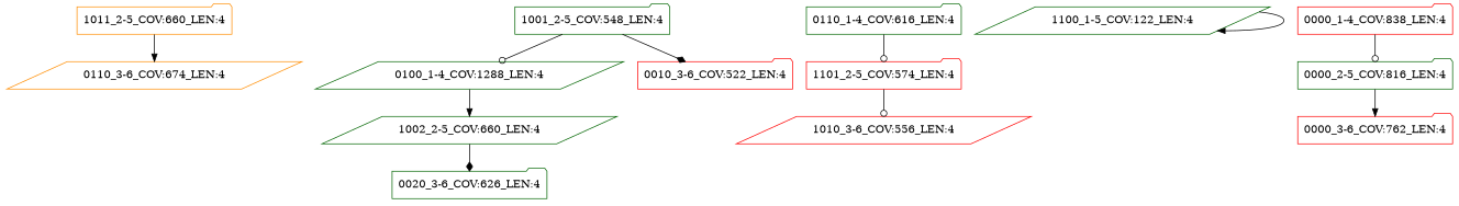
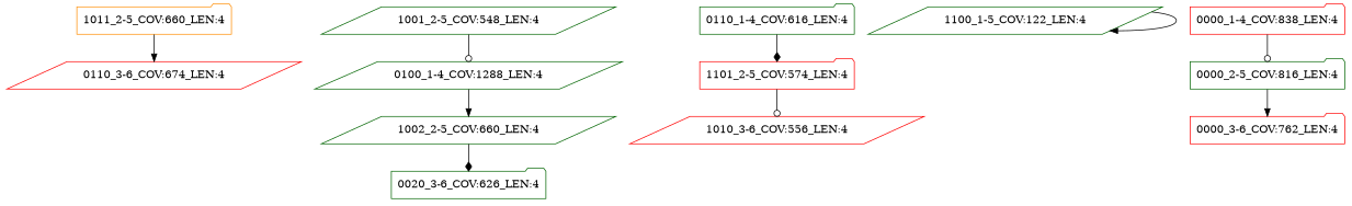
  digraph {
    node [color=darkgreen shape=folder]
    edge [arrowhead=normal]
    "1011_2-5_COV:660_LEN:4" [color=darkorange]
-   "0110_3-6_COV:674_LEN:4" [color=darkorange shape=parallelogram]
+   "0110_3-6_COV:674_LEN:4" [color=red shape=parallelogram]
    "1002_2-5_COV:660_LEN:4" [shape=parallelogram]
    "0020_3-6_COV:626_LEN:4"
    "0100_1-4_COV:1288_LEN:4" [shape=parallelogram]
-   "1001_2-5_COV:548_LEN:4"
-   "0010_3-6_COV:522_LEN:4" [color=red]
+   "1001_2-5_COV:548_LEN:4" [shape=parallelogram]
    "1101_2-5_COV:574_LEN:4" [color=red]
    "0110_1-4_COV:616_LEN:4"
    "1010_3-6_COV:556_LEN:4" [color=red shape=parallelogram]
    "1100_1-5_COV:122_LEN:4" [shape=parallelogram]
    "0000_3-6_COV:762_LEN:4" [color=red]
    "0000_2-5_COV:816_LEN:4"
    "0000_1-4_COV:838_LEN:4" [color=red]
    "1011_2-5_COV:660_LEN:4" -> "0110_3-6_COV:674_LEN:4"
    "1002_2-5_COV:660_LEN:4" -> "0020_3-6_COV:626_LEN:4" [arrowhead=diamond]
    "0100_1-4_COV:1288_LEN:4" -> "1002_2-5_COV:660_LEN:4"
    "1001_2-5_COV:548_LEN:4" -> "0100_1-4_COV:1288_LEN:4" [arrowhead=odot]
-   "1001_2-5_COV:548_LEN:4" -> "0010_3-6_COV:522_LEN:4" [arrowhead=diamond]
    "1101_2-5_COV:574_LEN:4" -> "1010_3-6_COV:556_LEN:4" [arrowhead=odot]
-   "0110_1-4_COV:616_LEN:4" -> "1101_2-5_COV:574_LEN:4" [arrowhead=odot]
+   "0110_1-4_COV:616_LEN:4" -> "1101_2-5_COV:574_LEN:4" [arrowhead=diamond]
    "1100_1-5_COV:122_LEN:4" -> "1100_1-5_COV:122_LEN:4"
    "0000_2-5_COV:816_LEN:4" -> "0000_3-6_COV:762_LEN:4"
    "0000_1-4_COV:838_LEN:4" -> "0000_2-5_COV:816_LEN:4" [arrowhead=odot]
  }
